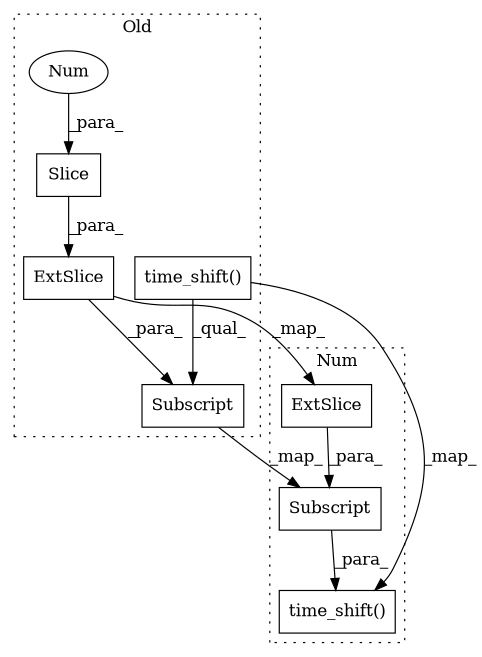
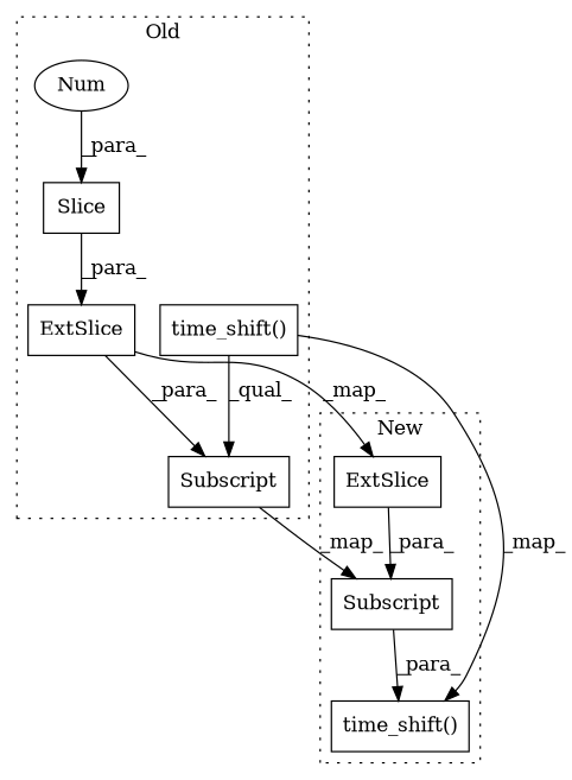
  digraph {
    node [a=75 l="16,1" shape=box]
    n1 [label="time_shift()" s="10372,10389"]
    n2 [a=63 l="33,0" label=Subscript s="10372,0"]
    n3 [a=80 l=1 label=Slice s=10394]
    n4 [a=85 l=4 label=ExtSlice s=10372]
    n5 [a=76 l=2 label=Num s=10395 shape=ellipse]
    n6 [label="time_shift()" s="10380,10410"]
    n7 [a=63 l="14,0" label=Subscript s="10396,0"]
    n8 [a=85 l=1 label=ExtSlice s=10396]
    subgraph cluster_1 {
      label=Old
      style=dotted
      n1
      n2
      n3
      n4
      n5
    }
    subgraph cluster_2 {
-     label=Num
+     label=New
      style=dotted
      n6
      n7
      n8
    }
    n1 -> n2 [label=_qual_]
    n1 -> n6 [label=_map_]
    n2 -> n7 [label=_map_]
    n3 -> n4 [label=_para_]
    n4 -> n2 [label=_para_]
    n4 -> n8 [label=_map_]
    n5 -> n3 [label=_para_]
    n7 -> n6 [label=_para_]
    n8 -> n7 [label=_para_]
  }
